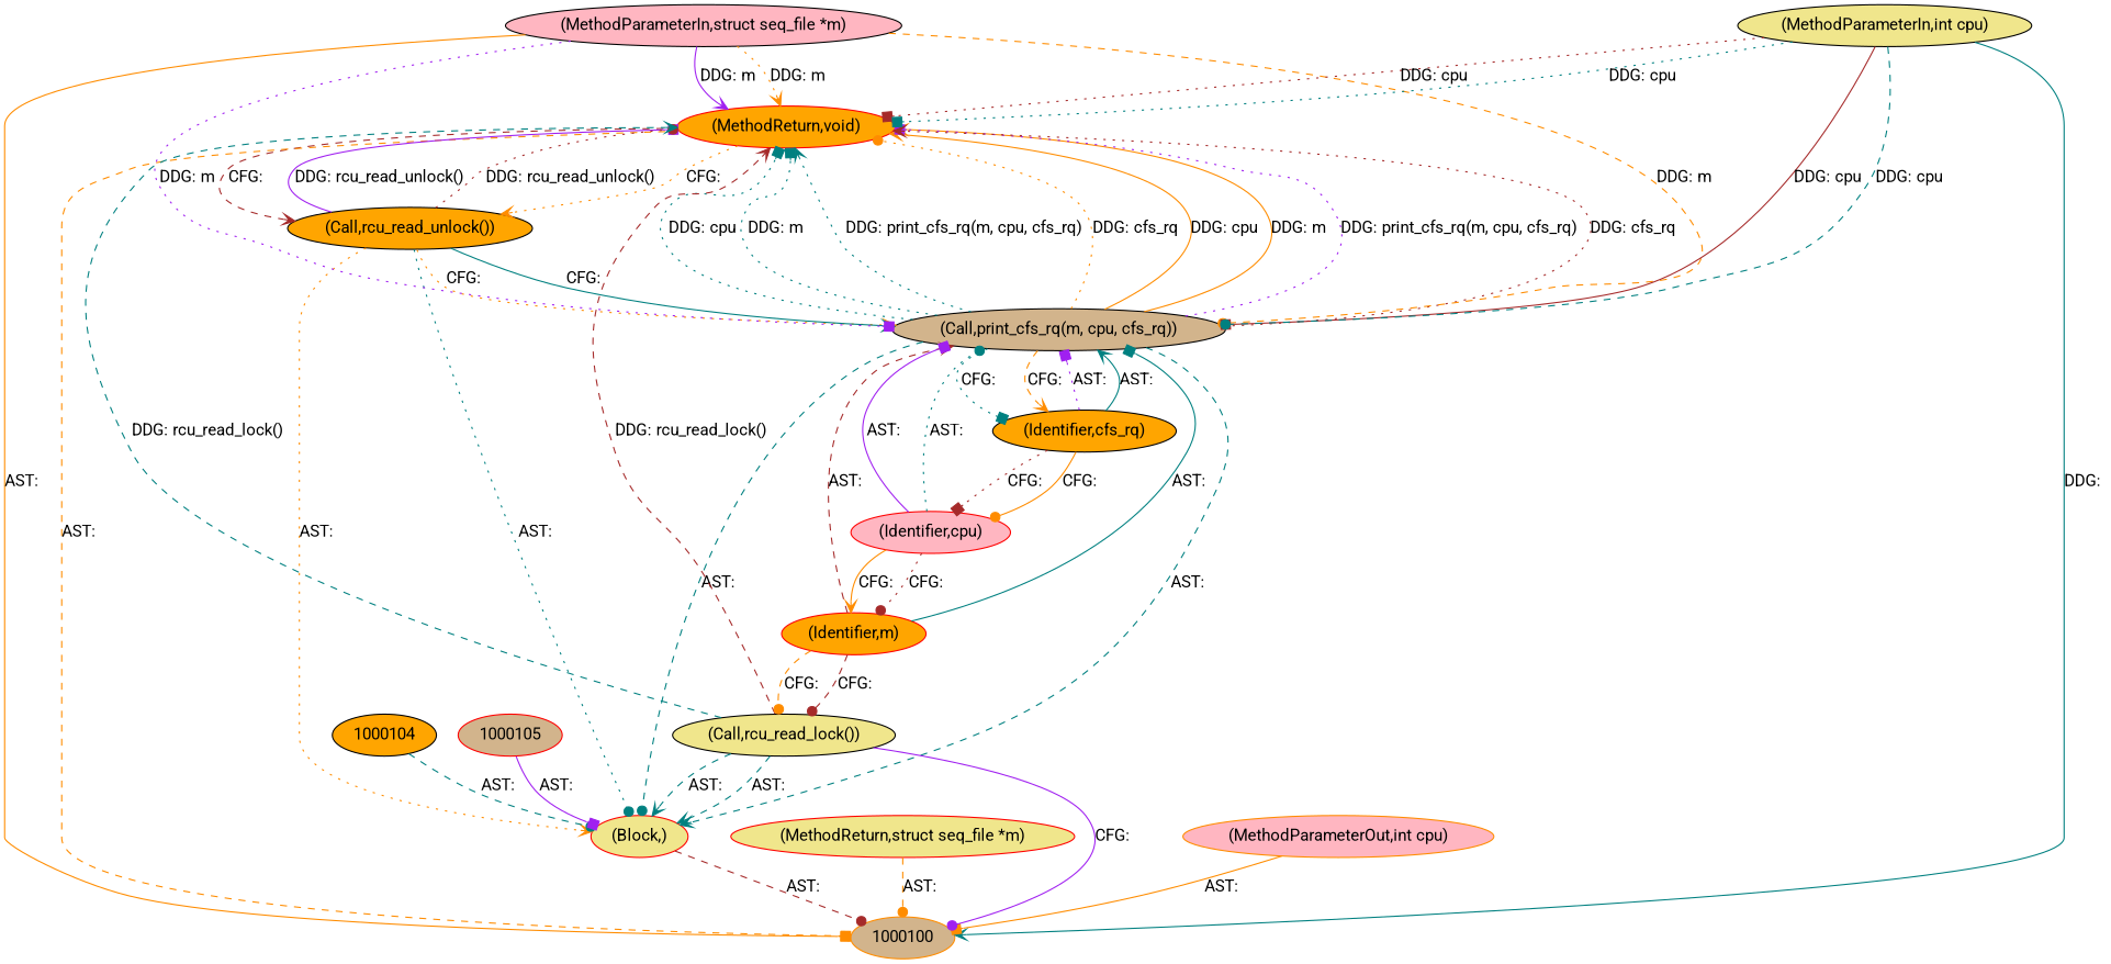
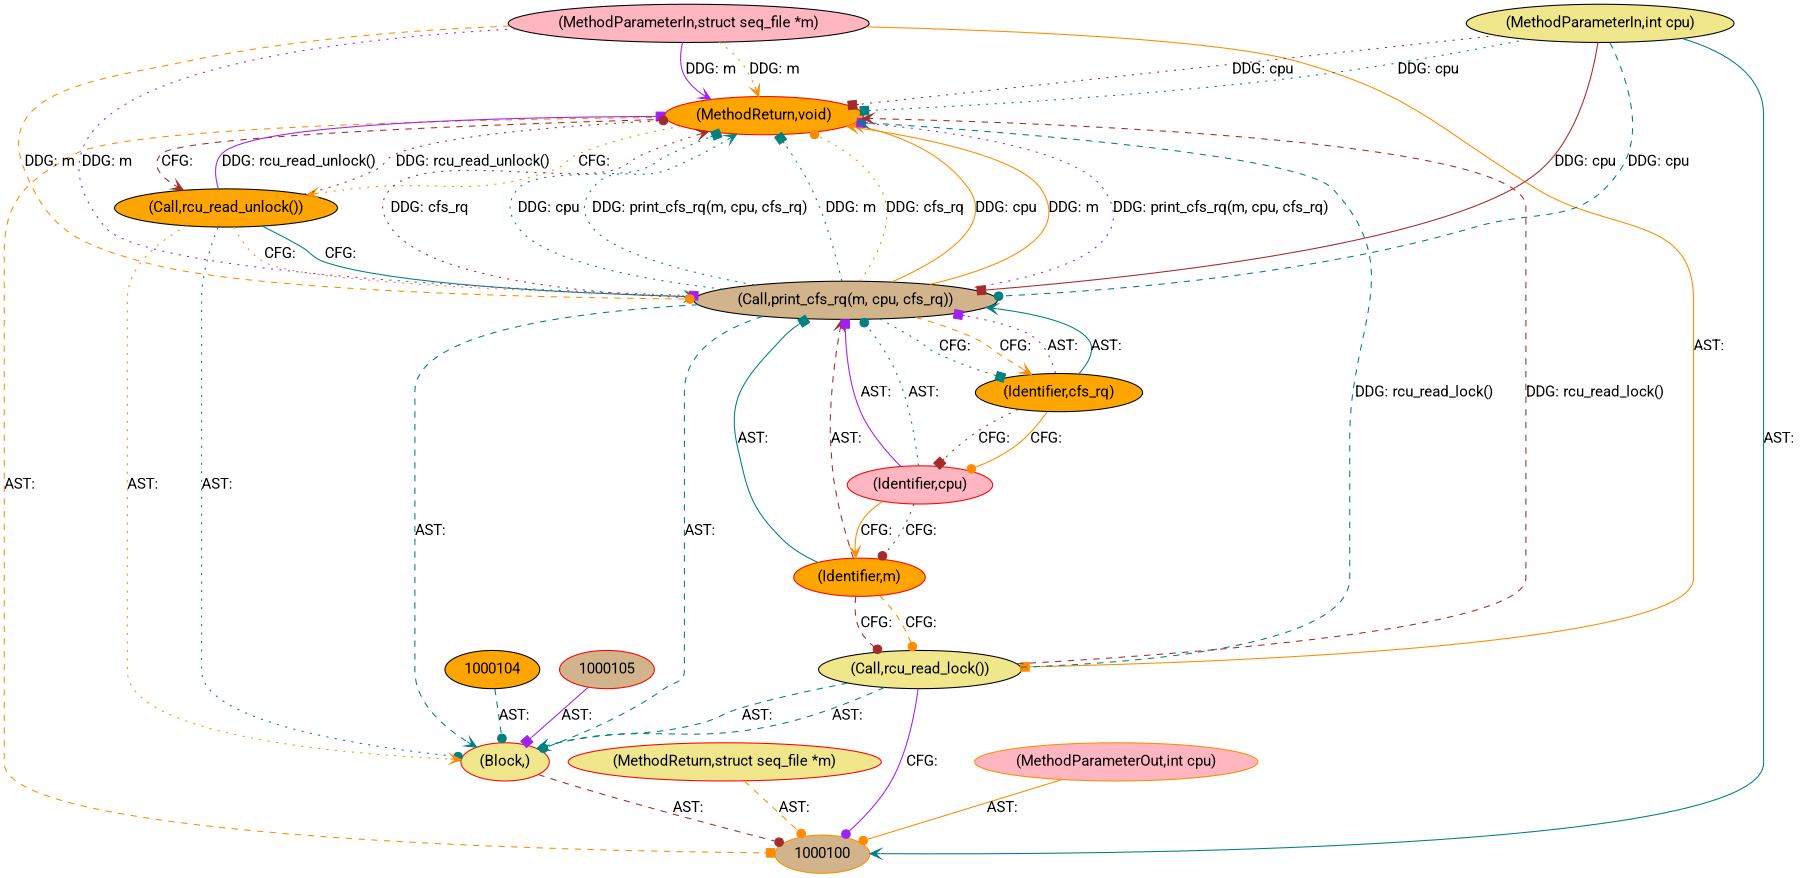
  digraph {
    fontname=Roboto
    node [color=black fillcolor=orange fontname=Roboto style=filled]
    edge [arrowhead=vee color=teal fontname=Roboto style=dotted]
    n1 [color=red label="(MethodReturn,void)"]
    n2 [label="(Call,rcu_read_unlock())"]
    1000100 [color=darkorange fillcolor=tan]
    n4 [fillcolor=tan label="(Call,print_cfs_rq(m, cpu, cfs_rq))"]
    n5 [color=red fillcolor=khaki label="(Block,)"]
    n6 [fillcolor=lightpink label="(MethodParameterIn,struct seq_file *m)"]
    n7 [label="(Identifier,cfs_rq)"]
    n8 [color=red fillcolor=khaki label="(MethodReturn,struct seq_file *m)"]
    n9 [fillcolor=khaki label="(MethodParameterIn,int cpu)"]
    n10 [color=darkorange fillcolor=lightpink label="(MethodParameterOut,int cpu)"]
    n11 [fillcolor=khaki label="(Call,rcu_read_lock())"]
    n12 [color=red label="(Identifier,m)"]
    n13 [color=red fillcolor=lightpink label="(Identifier,cpu)"]
    1000104
    1000105 [color=red fillcolor=tan]
    n1 -> n2 [color=darkorange label="CFG: "]
    n1 -> n2 [color=brown label="CFG: " style=dashed]
    n1 -> 1000100 [arrowhead=box color=darkorange label="AST: " style=dashed]
    n2 -> n1 [arrowhead=box color=purple label="DDG: rcu_read_unlock()" style=solid]
    n2 -> n1 [arrowhead=dot color=brown label="DDG: rcu_read_unlock()"]
    n2 -> n4 [color=darkorange label="CFG: "]
    n2 -> n4 [label="CFG: " style=solid]
    n2 -> n5 [arrowhead=dot label="AST: "]
    n2 -> n5 [color=darkorange label="AST: "]
    n4 -> n1 [arrowhead=box label="DDG: m"]
    n4 -> n1 [label="DDG: print_cfs_rq(m, cpu, cfs_rq)"]
    n4 -> n1 [arrowhead=dot color=darkorange label="DDG: cfs_rq"]
    n4 -> n1 [color=darkorange label="DDG: cpu" style=solid]
    n4 -> n1 [color=darkorange label="DDG: m" style=solid]
    n4 -> n1 [arrowhead=box color=purple label="DDG: print_cfs_rq(m, cpu, cfs_rq)"]
    n4 -> n1 [color=brown label="DDG: cfs_rq"]
    n4 -> n1 [arrowhead=box label="DDG: cpu"]
    n4 -> n5 [arrowhead=dot label="AST: " style=dashed]
    n4 -> n5 [label="AST: " style=dashed]
    n4 -> n7 [arrowhead=box label="CFG: "]
    n4 -> n7 [color=darkorange label="CFG: " style=dashed]
    n5 -> 1000100 [arrowhead=dot color=brown label="AST: " style=dashed]
    n6 -> n1 [color=darkorange label="DDG: m"]
    n6 -> n1 [color=purple label="DDG: m" style=solid]
-   n6 -> 1000100 [arrowhead=box color=darkorange label="AST: " style=solid]
+   n6 -> n11 [arrowhead=box color=darkorange label="AST: " style=solid]
    n6 -> n4 [arrowhead=box color=purple label="DDG: m"]
    n6 -> n4 [arrowhead=dot color=darkorange label="DDG: m" style=dashed]
    n7 -> n4 [arrowhead=box color=purple label="AST: "]
    n7 -> n4 [label="AST: " style=solid]
    n7 -> n13 [arrowhead=box color=brown label="CFG: "]
    n7 -> n13 [arrowhead=dot color=darkorange label="CFG: " style=solid]
    n8 -> 1000100 [arrowhead=dot color=darkorange label="AST: " style=dashed]
    n9 -> n1 [arrowhead=box color=brown label="DDG: cpu"]
    n9 -> n1 [arrowhead=box label="DDG: cpu"]
-   n9 -> 1000100 [label="DDG: " style=solid]
+   n9 -> 1000100 [label="AST: " style=solid]
    n9 -> n4 [arrowhead=box color=brown label="DDG: cpu" style=solid]
    n9 -> n4 [arrowhead=dot label="DDG: cpu" style=dashed]
-   n10 -> 1000100 [arrowhead=box color=darkorange label="AST: " style=solid]
+   n10 -> 1000100 [arrowhead=dot color=darkorange label="AST: " style=solid]
    n11 -> n1 [label="DDG: rcu_read_lock()" style=dashed]
    n11 -> n1 [color=brown label="DDG: rcu_read_lock()" style=dashed]
    n11 -> 1000100 [arrowhead=dot color=purple label="CFG: " style=solid]
    n11 -> n5 [label="AST: " style=dashed]
    n11 -> n5 [label="AST: " style=dashed]
    n12 -> n4 [arrowhead=box label="AST: " style=solid]
    n12 -> n4 [color=brown label="AST: " style=dashed]
    n12 -> n11 [arrowhead=dot color=brown label="CFG: " style=dashed]
    n12 -> n11 [arrowhead=dot color=darkorange label="CFG: " style=dashed]
    n13 -> n4 [arrowhead=box color=purple label="AST: " style=solid]
    n13 -> n4 [arrowhead=dot label="AST: "]
    n13 -> n12 [color=darkorange label="CFG: " style=solid]
    n13 -> n12 [arrowhead=dot color=brown label="CFG: "]
    1000104 -> n5 [arrowhead=dot label="AST: " style=dashed]
    1000105 -> n5 [arrowhead=box color=purple label="AST: " style=solid]
  }
